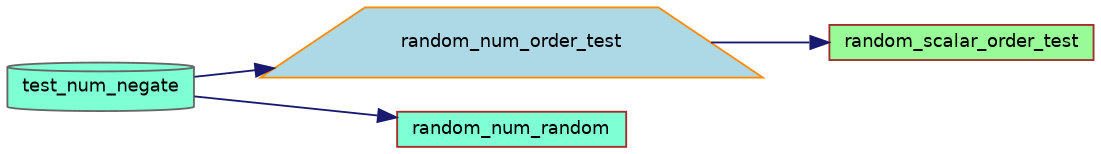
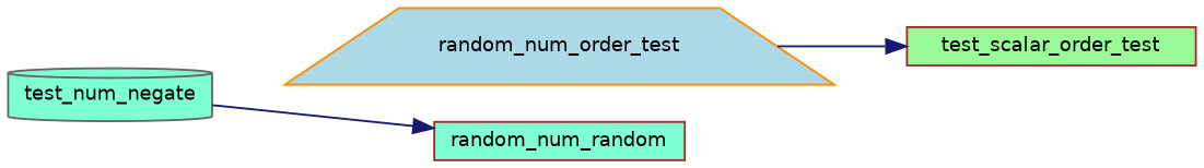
  digraph {
    rankdir=LR
    node [color=brown fillcolor=aquamarine fontname=Helvetica fontsize=10 shape=box style=filled]
    edge [color=midnightblue fontname=Helvetica fontsize=10 labelfontname=Helvetica labelfontsize=10 style=solid]
    n1 [color=gray40 fontcolor=black height=0.2 label=test_num_negate shape=cylinder width=0.4]
    n2 [color=darkorange fillcolor=lightblue height=0.2 label=random_num_order_test shape=trapezium width=0.4]
    n3 [height=0.2 label=random_num_random width=0.4]
-   n4 [fillcolor=palegreen height=0.2 label=random_scalar_order_test width=0.4]
-   n1 -> n2
+   n4 [fillcolor=palegreen height=0.2 label=test_scalar_order_test width=0.4]
    n1 -> n3
    n2 -> n4
  }
